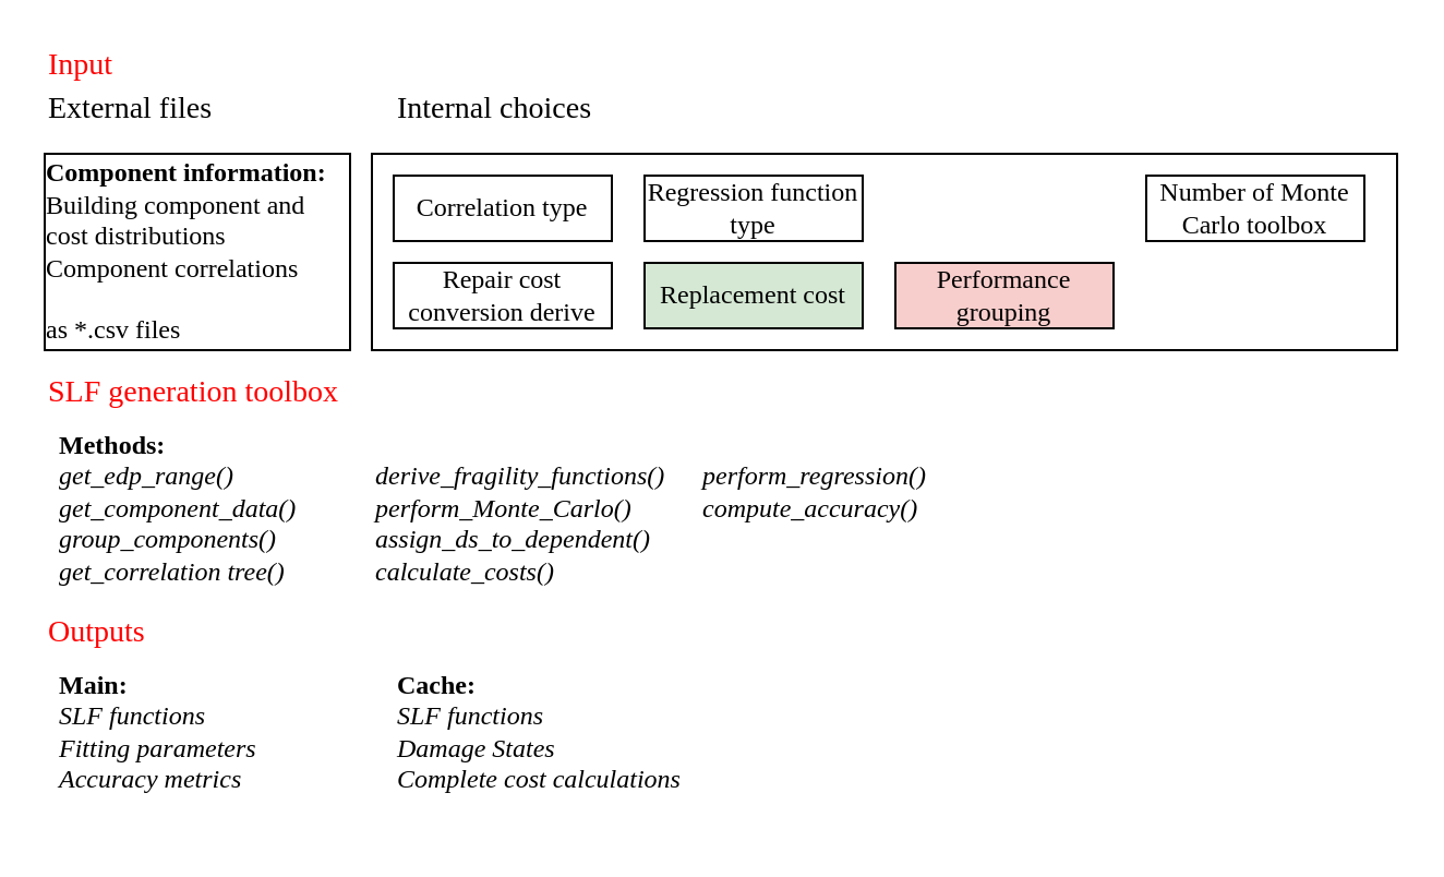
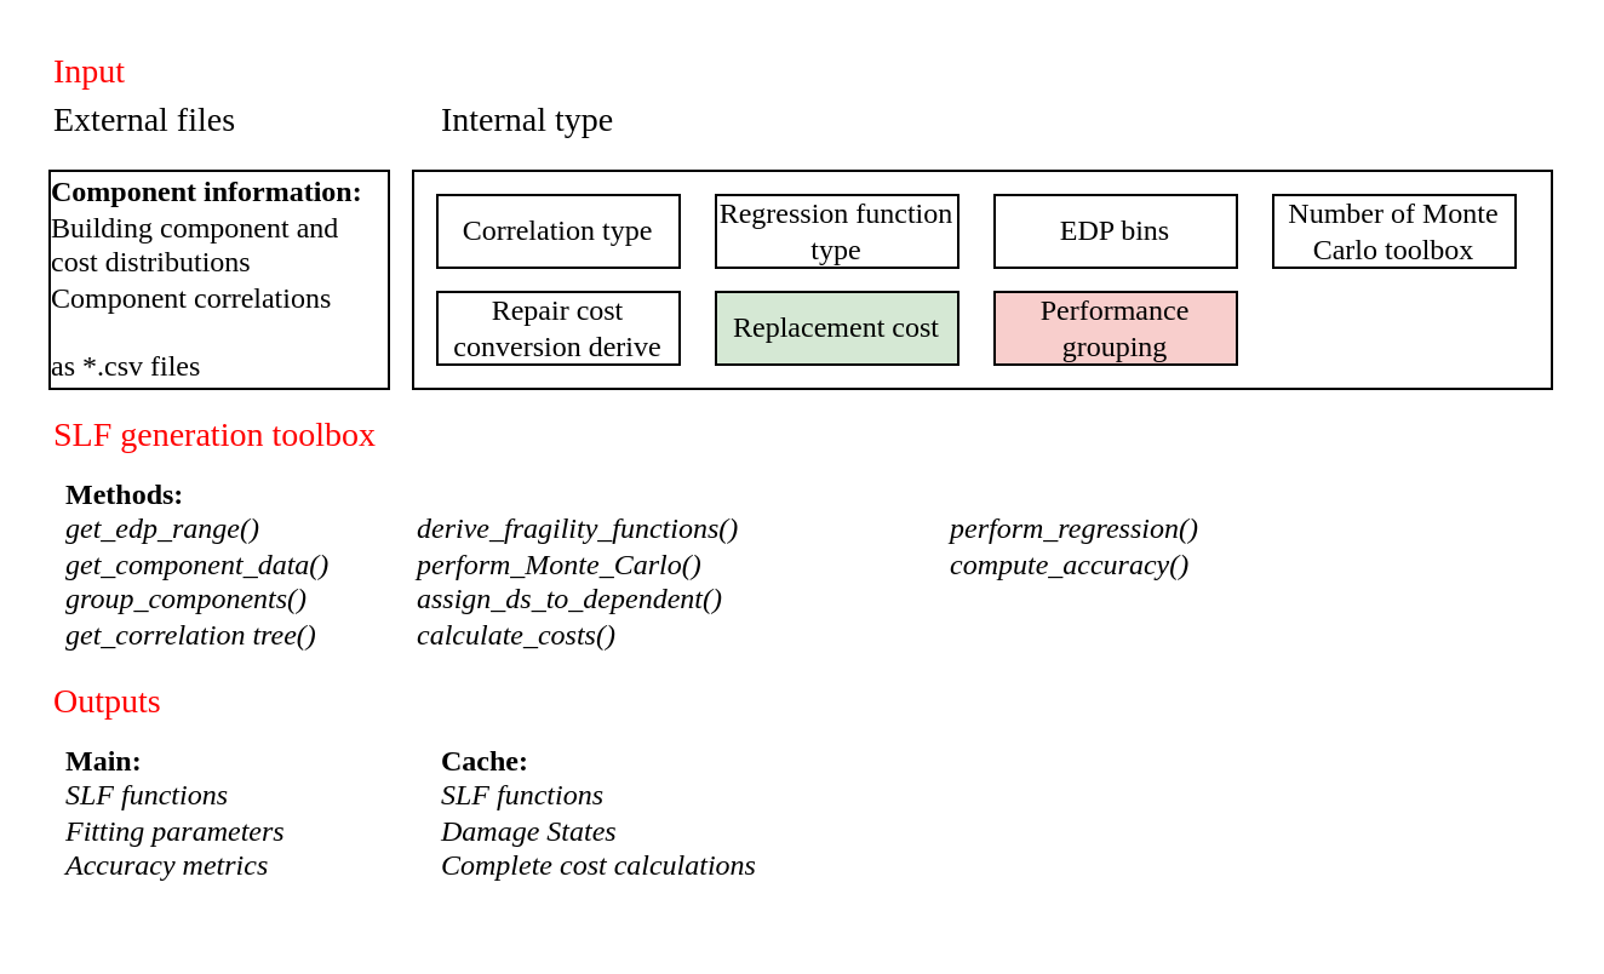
  <mxCell id="0" />
  <mxCell id="1" parent="0" />
  <mxCell id="2" value="" style="rounded=0;whiteSpace=wrap;html=1;fontFamily=Times New Roman;fontSize=12;fontColor=#000000;align=center;fillColor=none;" vertex="1" parent="1"><mxGeometry x="170" y="70" width="470" height="90" as="geometry" /></mxCell>
  <mxCell id="3" value="&lt;div style=&quot;text-align: left&quot;&gt;&lt;b&gt;Component information:&lt;/b&gt;&lt;/div&gt;&lt;div style=&quot;text-align: left&quot;&gt;&lt;span&gt;Building component and cost distributions&lt;/span&gt;&lt;/div&gt;&lt;div style=&quot;text-align: left&quot;&gt;&lt;span&gt;Component correlations&lt;/span&gt;&lt;/div&gt;&lt;div style=&quot;text-align: left&quot;&gt;&lt;span&gt;&lt;br&gt;&lt;/span&gt;&lt;/div&gt;&lt;div style=&quot;text-align: left&quot;&gt;&lt;span&gt;as *.csv files&lt;/span&gt;&lt;/div&gt;" style="rounded=0;whiteSpace=wrap;html=1;fontFamily=Times New Roman;" vertex="1" parent="1"><mxGeometry x="20" y="70" width="140" height="90" as="geometry" /></mxCell>
  <mxCell id="4" value="Input" style="text;html=1;strokeColor=none;fillColor=none;align=left;verticalAlign=middle;whiteSpace=wrap;rounded=0;fontFamily=Times New Roman;fontSize=14;fontColor=#FF0000;" vertex="1" parent="1"><mxGeometry x="20" y="20" width="40" height="20" as="geometry" /></mxCell>
  <mxCell id="5" value="External files" style="text;html=1;strokeColor=none;fillColor=none;align=left;verticalAlign=middle;whiteSpace=wrap;rounded=0;fontFamily=Times New Roman;fontSize=14;fontStyle=0" vertex="1" parent="1"><mxGeometry x="20" y="40" width="90" height="20" as="geometry" /></mxCell>
- <mxCell id="6" value="Internal choices" style="text;html=1;strokeColor=none;fillColor=none;align=left;verticalAlign=middle;whiteSpace=wrap;rounded=0;fontFamily=Times New Roman;fontSize=14;fontStyle=0" vertex="1" parent="1"><mxGeometry x="180" y="40" width="120" height="20" as="geometry" /></mxCell>
+ <mxCell id="6" value="Internal type" style="text;html=1;strokeColor=none;fillColor=none;align=left;verticalAlign=middle;whiteSpace=wrap;rounded=0;fontFamily=Times New Roman;fontSize=14;fontStyle=0" vertex="1" parent="1"><mxGeometry x="180" y="40" width="120" height="20" as="geometry" /></mxCell>
  <mxCell id="7" value="Correlation type" style="rounded=0;whiteSpace=wrap;html=1;fontFamily=Times New Roman;fontSize=12;fontColor=#000000;align=center;" vertex="1" parent="1"><mxGeometry x="180" y="80" width="100" height="30" as="geometry" /></mxCell>
  <mxCell id="8" value="Regression function type" style="rounded=0;whiteSpace=wrap;html=1;fontFamily=Times New Roman;fontSize=12;fontColor=#000000;align=center;" vertex="1" parent="1"><mxGeometry x="295" y="80" width="100" height="30" as="geometry" /></mxCell>
+ <mxCell id="9" value="EDP bins" style="rounded=0;whiteSpace=wrap;html=1;fontFamily=Times New Roman;fontSize=12;fontColor=#000000;align=center;" vertex="1" parent="1"><mxGeometry x="410" y="80" width="100" height="30" as="geometry" /></mxCell>
  <mxCell id="10" value="Number of Monte Carlo toolbox" style="rounded=0;whiteSpace=wrap;html=1;fontFamily=Times New Roman;fontSize=12;fontColor=#000000;align=center;" vertex="1" parent="1"><mxGeometry x="525" y="80" width="100" height="30" as="geometry" /></mxCell>
  <mxCell id="11" value="Repair cost conversion derive" style="rounded=0;whiteSpace=wrap;html=1;fontFamily=Times New Roman;fontSize=12;fontColor=#000000;align=center;" vertex="1" parent="1"><mxGeometry x="180" y="120" width="100" height="30" as="geometry" /></mxCell>
  <mxCell id="12" value="Replacement cost" style="rounded=0;whiteSpace=wrap;html=1;fontFamily=Times New Roman;fontSize=12;fontColor=#000000;align=center;fillColor=#d5e8d4;" vertex="1" parent="1"><mxGeometry x="295" y="120" width="100" height="30" as="geometry" /></mxCell>
  <mxCell id="13" value="Performance grouping" style="rounded=0;whiteSpace=wrap;html=1;fontFamily=Times New Roman;fontSize=12;fontColor=#000000;align=center;fillColor=#f8cecc;" vertex="1" parent="1"><mxGeometry x="410" y="120" width="100" height="30" as="geometry" /></mxCell>
  <mxCell id="14" value="SLF generation toolbox" style="text;html=1;strokeColor=none;fillColor=none;align=left;verticalAlign=middle;whiteSpace=wrap;rounded=0;fontFamily=Times New Roman;fontSize=14;fontColor=#FF0000;" vertex="1" parent="1"><mxGeometry x="20" y="170" width="160" height="20" as="geometry" /></mxCell>
  <mxCell id="15" value="&lt;div&gt;&lt;b&gt;Methods:&lt;/b&gt;&lt;/div&gt;&lt;div&gt;&lt;i&gt;get_edp_range()&lt;/i&gt;&lt;/div&gt;&lt;div&gt;&lt;i&gt;get_component_data()&lt;/i&gt;&lt;/div&gt;&lt;div&gt;&lt;i&gt;group_components()&lt;/i&gt;&lt;/div&gt;&lt;div&gt;&lt;i&gt;get_correlation tree()&lt;/i&gt;&lt;/div&gt;&lt;div&gt;&lt;br&gt;&lt;/div&gt;" style="text;whiteSpace=wrap;html=1;fontSize=12;fontFamily=Times New Roman;fontColor=#000000;" vertex="1" parent="1"><mxGeometry x="25" y="190" width="130" height="80" as="geometry" /></mxCell>
  <mxCell id="16" value="&lt;div&gt;&lt;i&gt;&lt;br&gt;&lt;/i&gt;&lt;/div&gt;&lt;div&gt;&lt;i&gt;derive_fragility_functions()&lt;/i&gt;&lt;br&gt;&lt;/div&gt;&lt;div&gt;&lt;i&gt;perform_Monte_Carlo()&lt;/i&gt;&lt;/div&gt;&lt;div&gt;&lt;i&gt;assign_ds_to_dependent()&lt;/i&gt;&lt;/div&gt;&lt;div&gt;&lt;i&gt;calculate_costs()&lt;/i&gt;&lt;/div&gt;" style="text;whiteSpace=wrap;html=1;fontSize=12;fontFamily=Times New Roman;fontColor=#000000;" vertex="1" parent="1"><mxGeometry x="170" y="190" width="150" height="80" as="geometry" /></mxCell>
- <mxCell id="17" value="&lt;br&gt;&lt;i&gt;perform_regression()&lt;br&gt;compute_accuracy()&lt;/i&gt;" style="text;whiteSpace=wrap;html=1;fontSize=12;fontFamily=Times New Roman;fontColor=#000000;" vertex="1" parent="1"><mxGeometry x="320" y="190" width="150" height="80" as="geometry" /></mxCell>
+ <mxCell id="17" value="&lt;br&gt;&lt;i&gt;perform_regression()&lt;br&gt;compute_accuracy()&lt;/i&gt;" style="text;whiteSpace=wrap;html=1;fontSize=12;fontFamily=Times New Roman;fontColor=#000000;" vertex="1" parent="1"><mxGeometry x="390" y="190" width="150" height="80" as="geometry" /></mxCell>
  <mxCell id="18" value="Outputs" style="text;html=1;strokeColor=none;fillColor=none;align=left;verticalAlign=middle;whiteSpace=wrap;rounded=0;fontFamily=Times New Roman;fontSize=14;fontColor=#FF0000;" vertex="1" parent="1"><mxGeometry x="20" y="280" width="40" height="20" as="geometry" /></mxCell>
  <mxCell id="19" value="&lt;div&gt;&lt;b&gt;Main:&lt;/b&gt;&lt;/div&gt;&lt;div&gt;&lt;i&gt;SLF functions&lt;/i&gt;&lt;/div&gt;&lt;div&gt;&lt;i&gt;Fitting parameters&lt;/i&gt;&lt;/div&gt;&lt;div&gt;&lt;i&gt;Accuracy metrics&lt;/i&gt;&lt;/div&gt;" style="text;whiteSpace=wrap;html=1;fontSize=12;fontFamily=Times New Roman;fontColor=#000000;" vertex="1" parent="1"><mxGeometry x="25" y="300" width="130" height="80" as="geometry" /></mxCell>
  <mxCell id="20" value="&lt;div&gt;&lt;b&gt;Cache:&lt;/b&gt;&lt;/div&gt;&lt;div&gt;&lt;i&gt;SLF functions&lt;/i&gt;&lt;/div&gt;&lt;div&gt;&lt;i&gt;Damage States&lt;/i&gt;&lt;br&gt;&lt;/div&gt;&lt;div&gt;&lt;i&gt;Complete cost calculations&lt;/i&gt;&lt;/div&gt;" style="text;whiteSpace=wrap;html=1;fontSize=12;fontFamily=Times New Roman;fontColor=#000000;" vertex="1" parent="1"><mxGeometry x="180" y="300" width="170" height="80" as="geometry" /></mxCell>
